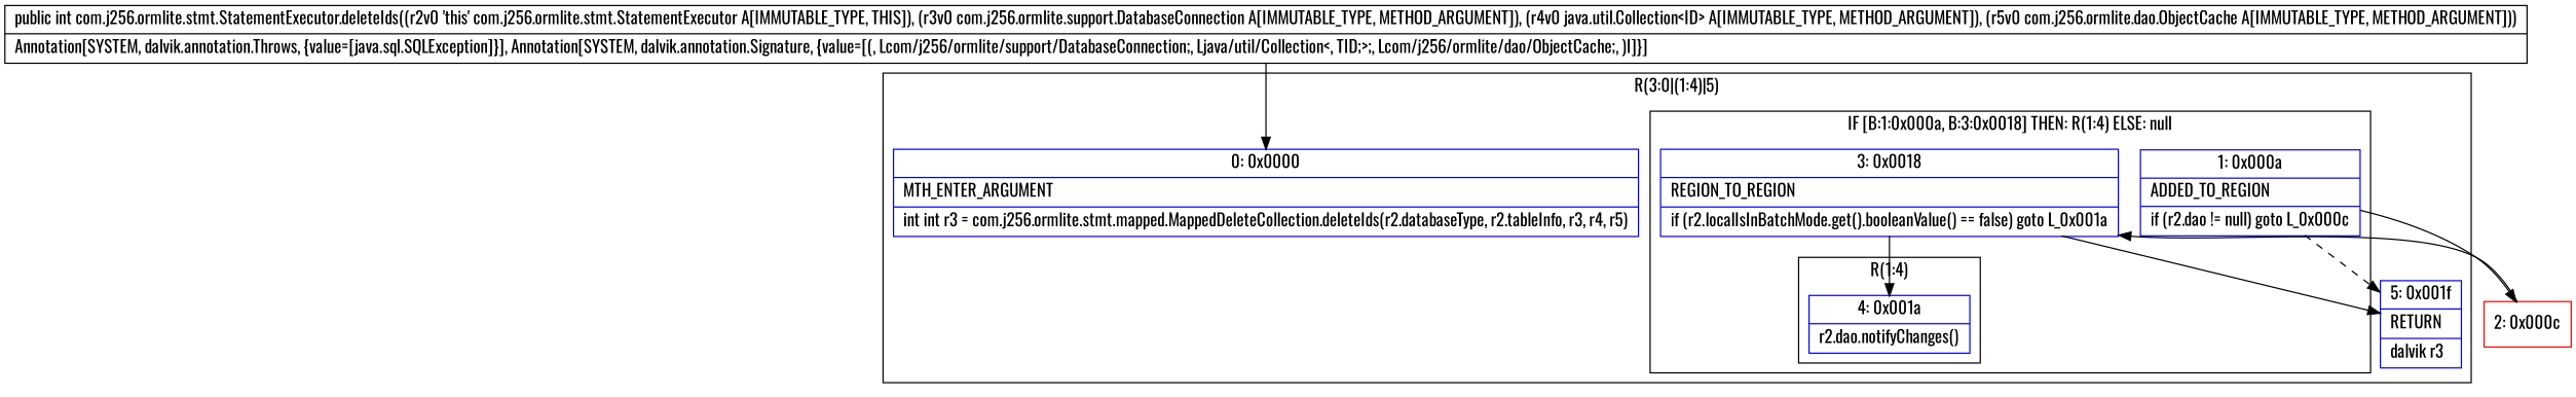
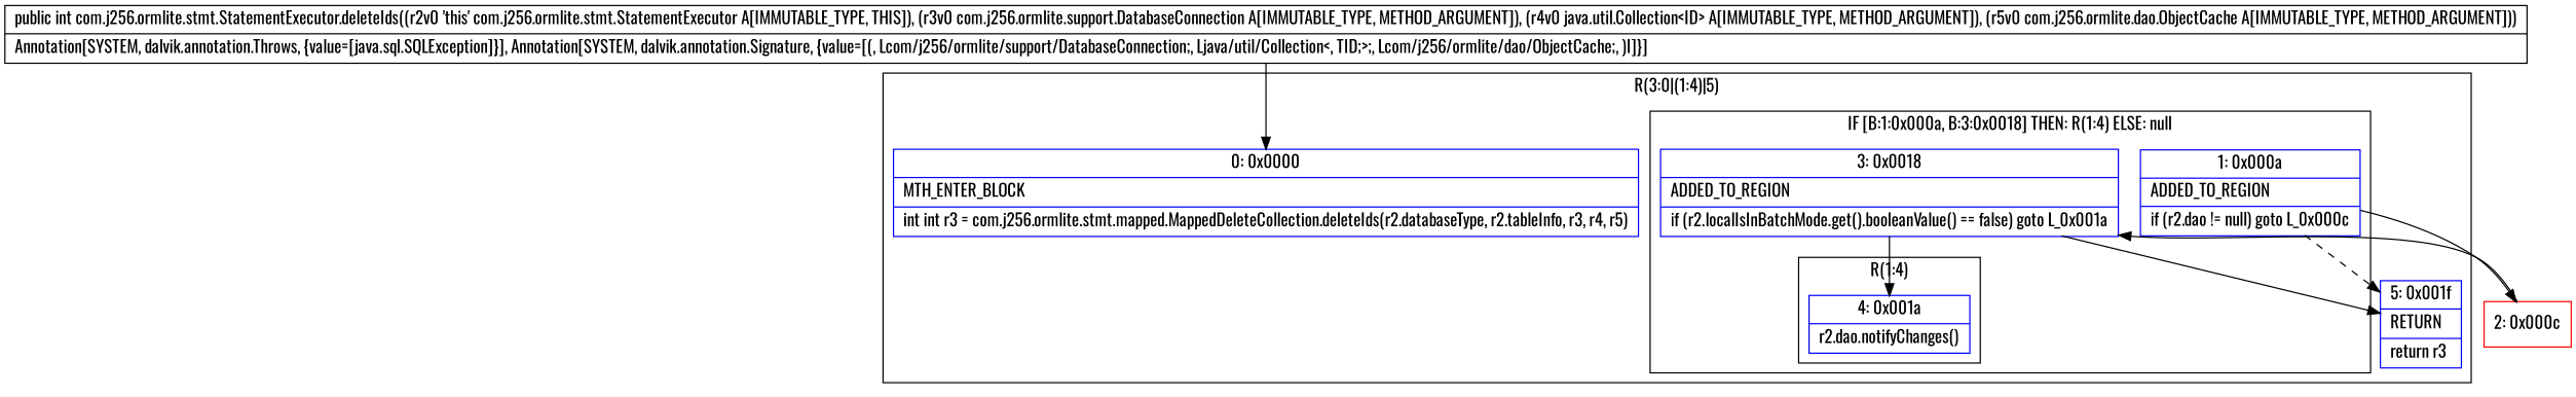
  digraph {
    fontname=Oswald
    node [color=blue fontname=Oswald shape=record]
    edge [fontname=Oswald]
    n1 [label="{4\:\ 0x001a|r2.dao.notifyChanges()\l}"]
    n2 [label="{1\:\ 0x000a|ADDED_TO_REGION\l|if (r2.dao != null) goto L_0x000c\l}"]
-   n3 [label="{3\:\ 0x0018|REGION_TO_REGION\l|if (r2.localIsInBatchMode.get().booleanValue() == false) goto L_0x001a\l}"]
-   n4 [label="{0\:\ 0x0000|MTH_ENTER_ARGUMENT\l|int int r3 = com.j256.ormlite.stmt.mapped.MappedDeleteCollection.deleteIds(r2.databaseType, r2.tableInfo, r3, r4, r5)\l}"]
-   n5 [label="{5\:\ 0x001f|RETURN\l|dalvik r3\l}"]
+   n3 [label="{3\:\ 0x0018|ADDED_TO_REGION\l|if (r2.localIsInBatchMode.get().booleanValue() == false) goto L_0x001a\l}"]
+   n4 [label="{0\:\ 0x0000|MTH_ENTER_BLOCK\l|int int r3 = com.j256.ormlite.stmt.mapped.MappedDeleteCollection.deleteIds(r2.databaseType, r2.tableInfo, r3, r4, r5)\l}"]
+   n5 [label="{5\:\ 0x001f|RETURN\l|return r3\l}"]
    n6 [color=red label="{2\:\ 0x000c}"]
    n7 [label="{public int com.j256.ormlite.stmt.StatementExecutor.deleteIds((r2v0 'this' com.j256.ormlite.stmt.StatementExecutor A[IMMUTABLE_TYPE, THIS]), (r3v0 com.j256.ormlite.support.DatabaseConnection A[IMMUTABLE_TYPE, METHOD_ARGUMENT]), (r4v0 java.util.Collection\<ID\> A[IMMUTABLE_TYPE, METHOD_ARGUMENT]), (r5v0 com.j256.ormlite.dao.ObjectCache A[IMMUTABLE_TYPE, METHOD_ARGUMENT]))  | Annotation[SYSTEM, dalvik.annotation.Throws, \{value=[java.sql.SQLException]\}], Annotation[SYSTEM, dalvik.annotation.Signature, \{value=[(, Lcom\/j256\/ormlite\/support\/DatabaseConnection;, Ljava\/util\/Collection\<, TID;\>;, Lcom\/j256\/ormlite\/dao\/ObjectCache;, )I]\}]\l}" color=""]
    subgraph cluster_1 {
      label="R(3:0|(1:4)|5)"
      n4
      n5
      subgraph cluster_2 {
        label="IF [B:1:0x000a, B:3:0x0018] THEN: R(1:4) ELSE: null"
        n2
        n3
        subgraph cluster_3 {
          label="R(1:4)"
          n1
        }
      }
    }
    n2 -> n5 [style=dashed]
    n2 -> n6
    n3 -> n1
    n3 -> n5 [style=solid]
    n6 -> n3
    n7 -> n4
  }
